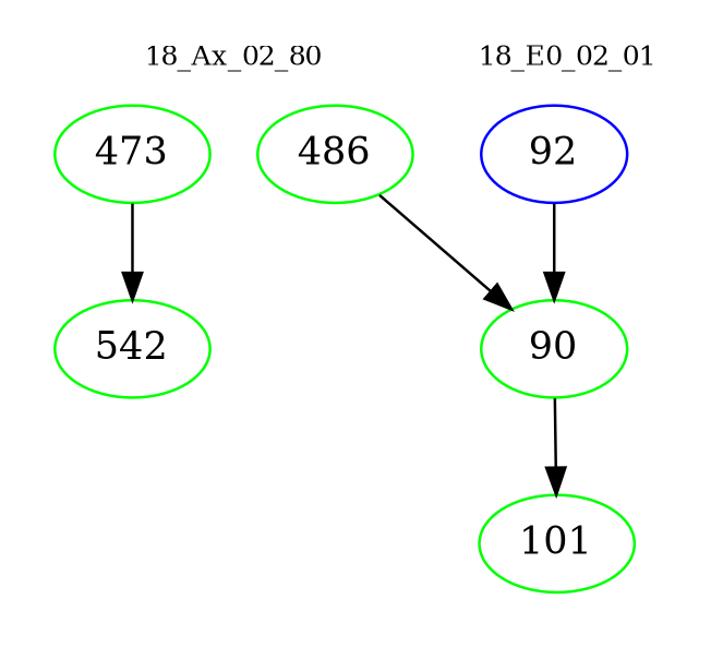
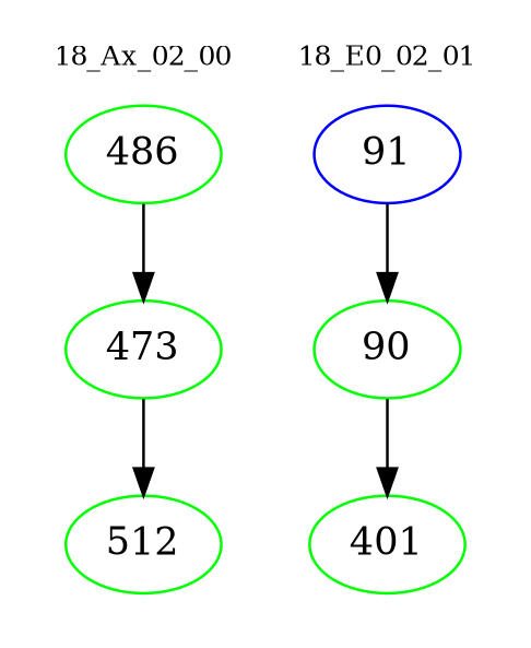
  digraph {
    node [color=green]
    edge [color=black]
    n1 [label=486]
    n2 [label=473]
-   n3 [label=542]
-   n4 [color=blue label=92]
+   n3 [label=512]
+   n4 [color=blue label=91]
    n5 [label=90]
-   n6 [label=101]
+   n6 [label=401]
    subgraph cluster_1 {
      color=white
      fontsize=10
-     label="18_Ax_02_80"
+     label="18_Ax_02_00"
      n1
      n2
      n3
    }
    subgraph cluster_2 {
      color=white
      fontsize=10
      label="18_E0_02_01"
      n4
      n5
      n6
    }
-   n1 -> n5
+   n1 -> n2
    n2 -> n3
    n4 -> n5
    n5 -> n6
  }
